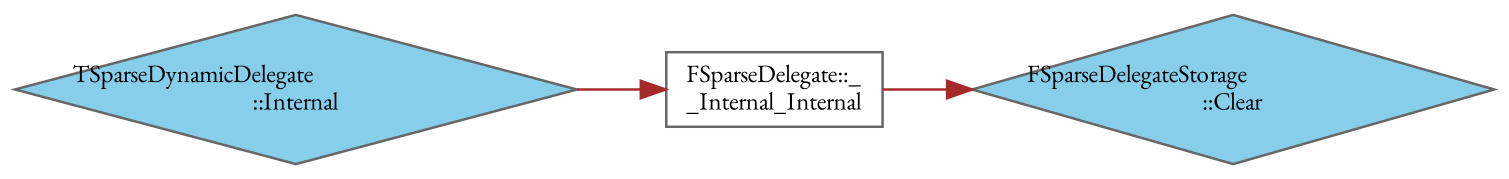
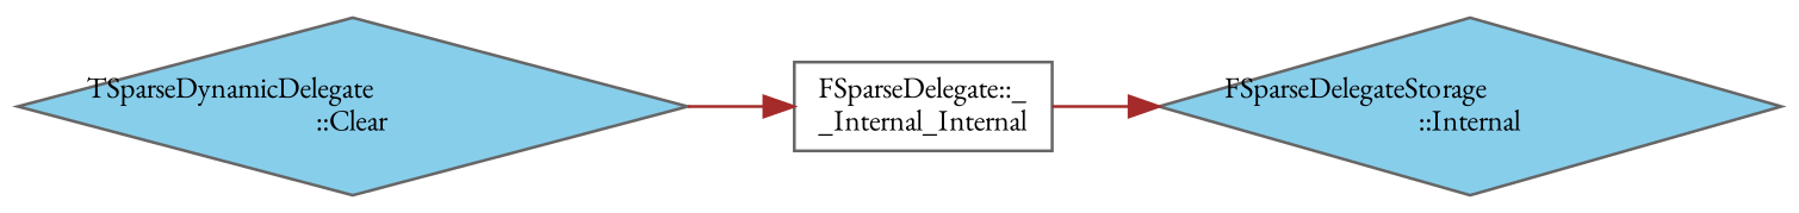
  digraph {
    fontname="EB Garamond"
    rankdir=RL
    node [color=grey40 fillcolor=skyblue fontname="EB Garamond" fontsize=10 shape=diamond style=filled]
    edge [color=brown dir=back fontname="EB Garamond" fontsize=10 labelfontname=Helvetica labelfontsize=10 style=solid]
-   n1 [color=gray40 fontcolor=black height=0.2 label="FSparseDelegateStorage\l::Clear" width=0.4]
+   n1 [color=gray40 fontcolor=black height=0.2 label="FSparseDelegateStorage\l::Internal" width=0.4]
    n2 [fillcolor=white height=0.2 label="FSparseDelegate::_\l_Internal_Internal" shape=box width=0.4]
-   n3 [height=0.2 label="TSparseDynamicDelegate\l::Internal" width=0.4]
+   n3 [height=0.2 label="TSparseDynamicDelegate\l::Clear" width=0.4]
    n1 -> n2
    n2 -> n3
  }
